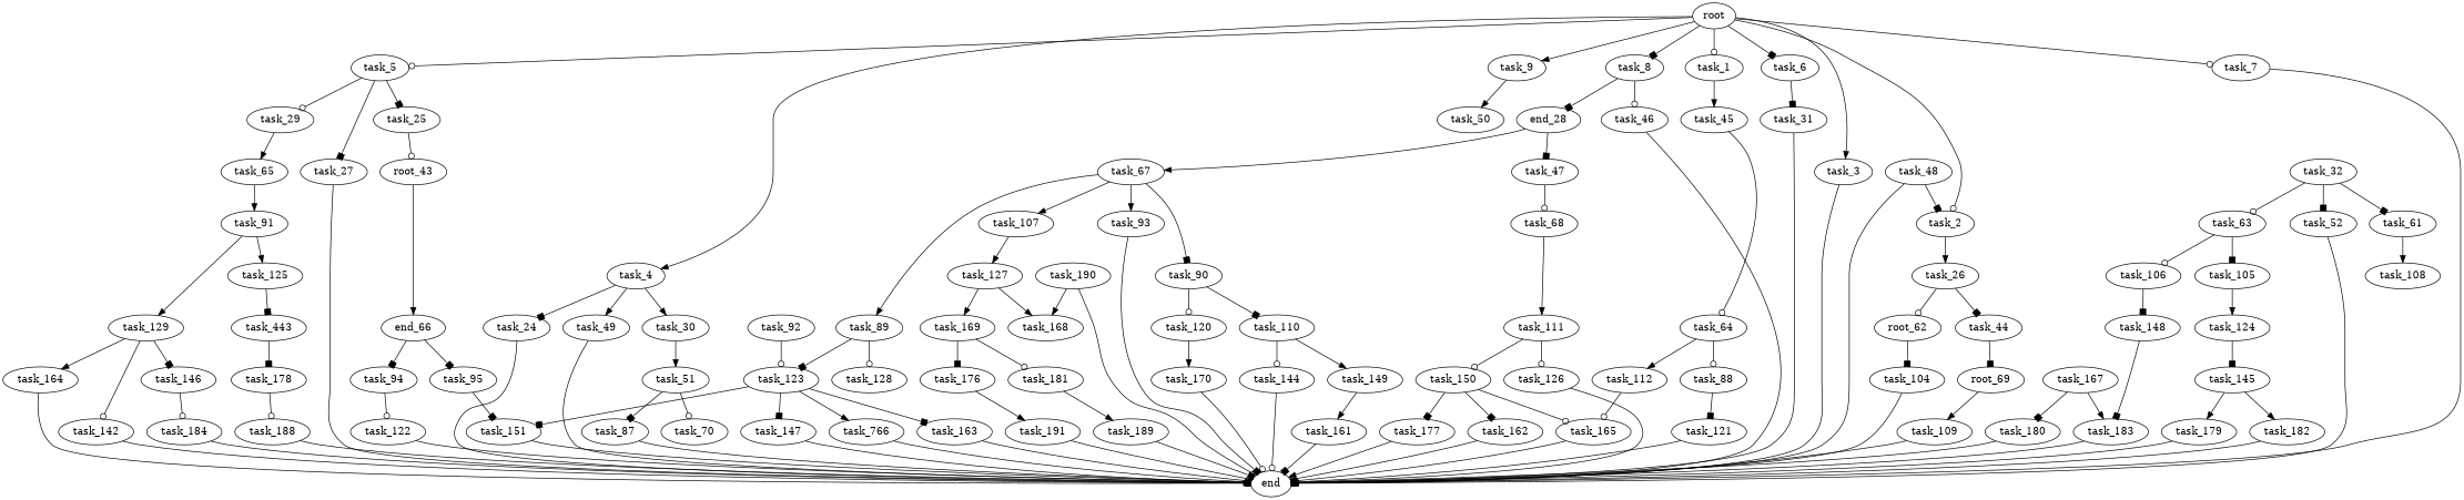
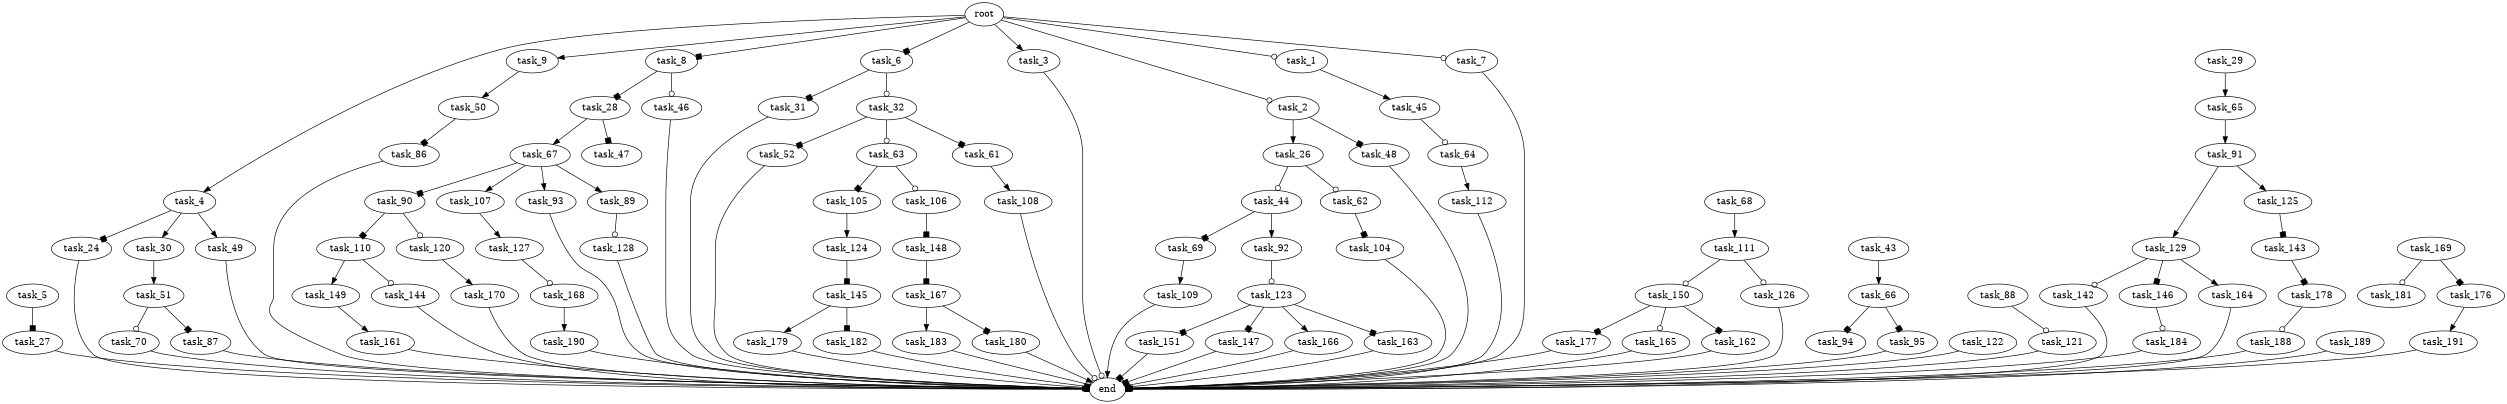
  digraph {
    edge [arrowhead=odot]
    task_129
    task_142
    task_146
    task_164
    end
    task_184
    task_27
    task_149
    task_161
    task_68
    task_111
    task_150
    task_126
    task_50
+   task_86
    task_91
    task_125
-   task_143 [label=task_443]
-   task_66 [label=end_66]
+   task_143
+   task_66
    task_94
    task_95
    task_122
    task_5
-   task_25
    task_29
-   task_43 [label=root_43]
+   task_43
    task_65
    task_4
    task_24
    task_30
    task_49
    task_51
    task_121
    task_151
    task_112
    task_147
    task_90
    task_110
    task_120
    task_144
    task_170
    task_31
    task_178
    task_188
    task_26
    task_44
-   task_62 [label=root_62]
-   task_69 [label=root_69]
+   task_62
+   task_69
    task_92
    task_104
    task_64
    task_88
    task_190
    task_70
    task_87
-   task_28 [label=end_28]
+   task_28
    task_67
    task_47
    task_107
    task_93
    task_89
    task_9
    task_109
    task_123
    task_177
    task_165
    task_162
    task_183
    root
    task_8
    task_6
    task_3
    task_2
    task_1
    task_7
    task_46
    task_32
    task_48
    task_45
    task_167
    task_180
    task_179
    task_181
    task_189
-   task_166 [label=task_766]
+   task_166
    task_182
    task_105
    task_124
    task_145
    task_52
    task_168
    task_106
    task_148
    task_63
    task_61
    task_169
    task_176
    task_191
    task_163
    task_127
    task_108
    task_128
    task_129 -> task_142
    task_129 -> task_146 [arrowhead=box]
    task_129 -> task_164 [arrowhead=normal]
    task_142 -> end
    task_146 -> task_184
    task_164 -> end [arrowhead=normal]
    task_184 -> end [arrowhead=box]
    task_27 -> end
    task_149 -> task_161 [arrowhead=normal]
    task_161 -> end [arrowhead=box]
    task_68 -> task_111 [arrowhead=normal]
    task_111 -> task_150
    task_111 -> task_126
    task_150 -> task_177 [arrowhead=box]
    task_150 -> task_165
    task_150 -> task_162 [arrowhead=box]
    task_126 -> end [arrowhead=box]
+   task_50 -> task_86 [arrowhead=box]
+   task_86 -> end [arrowhead=normal]
    task_91 -> task_129 [arrowhead=normal]
    task_91 -> task_125 [arrowhead=normal]
    task_125 -> task_143 [arrowhead=box]
    task_143 -> task_178 [arrowhead=box]
    task_66 -> task_94 [arrowhead=box]
    task_66 -> task_95 [arrowhead=box]
-   task_94 -> task_122
-   task_95 -> task_151 [arrowhead=box]
+   task_95 -> end [arrowhead=box]
    task_122 -> end
    task_5 -> task_27 [arrowhead=box]
-   task_5 -> task_25 [arrowhead=box]
-   task_5 -> task_29
-   task_25 -> task_43
    task_29 -> task_65 [arrowhead=normal]
    task_43 -> task_66 [arrowhead=normal]
    task_65 -> task_91 [arrowhead=normal]
    task_4 -> task_24 [arrowhead=box]
    task_4 -> task_30 [arrowhead=normal]
    task_4 -> task_49 [arrowhead=normal]
-   task_24 -> end [arrowhead=box]
+   task_24 -> end
    task_30 -> task_51 [arrowhead=normal]
    task_49 -> end
    task_51 -> task_70
    task_51 -> task_87 [arrowhead=box]
    task_121 -> end
    task_151 -> end [arrowhead=box]
-   task_112 -> task_165
+   task_112 -> end
    task_147 -> end [arrowhead=box]
    task_90 -> task_110 [arrowhead=box]
    task_90 -> task_120
    task_110 -> task_149 [arrowhead=normal]
    task_110 -> task_144
    task_120 -> task_170 [arrowhead=normal]
    task_144 -> end
    task_170 -> end
    task_31 -> end [arrowhead=box]
    task_178 -> task_188
    task_188 -> end [arrowhead=normal]
-   task_26 -> task_44 [arrowhead=box]
+   task_26 -> task_44
    task_26 -> task_62
    task_44 -> task_69 [arrowhead=box]
+   task_44 -> task_92 [arrowhead=normal]
    task_62 -> task_104 [arrowhead=box]
    task_69 -> task_109 [arrowhead=normal]
    task_92 -> task_123
    task_104 -> end [arrowhead=box]
    task_64 -> task_112 [arrowhead=normal]
-   task_64 -> task_88
-   task_88 -> task_121 [arrowhead=box]
+   task_88 -> task_121
    task_190 -> end
+   task_70 -> end
    task_87 -> end
    task_28 -> task_67 [arrowhead=normal]
    task_28 -> task_47 [arrowhead=box]
    task_67 -> task_90 [arrowhead=box]
    task_67 -> task_107 [arrowhead=normal]
    task_67 -> task_93 [arrowhead=normal]
    task_67 -> task_89 [arrowhead=normal]
-   task_47 -> task_68
    task_107 -> task_127 [arrowhead=normal]
    task_93 -> end [arrowhead=box]
-   task_89 -> task_123 [arrowhead=box]
    task_89 -> task_128
    task_9 -> task_50 [arrowhead=normal]
    task_109 -> end [arrowhead=normal]
    task_123 -> task_151 [arrowhead=box]
    task_123 -> task_147 [arrowhead=box]
    task_123 -> task_166 [arrowhead=normal]
    task_123 -> task_163 [arrowhead=box]
    task_177 -> end [arrowhead=normal]
    task_165 -> end [arrowhead=box]
    task_162 -> end
    task_183 -> end
-   root -> task_5
    root -> task_4 [arrowhead=normal]
    root -> task_9 [arrowhead=normal]
    root -> task_8 [arrowhead=box]
    root -> task_6 [arrowhead=box]
    root -> task_3 [arrowhead=normal]
    root -> task_2
    root -> task_1
    root -> task_7
    task_8 -> task_28 [arrowhead=box]
    task_8 -> task_46
    task_6 -> task_31 [arrowhead=box]
+   task_6 -> task_32
    task_3 -> end
    task_2 -> task_26 [arrowhead=normal]
-   task_48 -> task_2 [arrowhead=box]
+   task_2 -> task_48 [arrowhead=box]
    task_1 -> task_45 [arrowhead=normal]
    task_7 -> end [arrowhead=normal]
    task_46 -> end [arrowhead=normal]
    task_32 -> task_52 [arrowhead=box]
    task_32 -> task_63
    task_32 -> task_61 [arrowhead=box]
    task_48 -> end [arrowhead=normal]
    task_45 -> task_64
    task_167 -> task_183 [arrowhead=normal]
    task_167 -> task_180 [arrowhead=box]
    task_180 -> end [arrowhead=normal]
    task_179 -> end
-   task_181 -> task_189 [arrowhead=normal]
    task_189 -> end [arrowhead=box]
    task_166 -> end
    task_182 -> end [arrowhead=box]
    task_105 -> task_124 [arrowhead=normal]
    task_124 -> task_145 [arrowhead=box]
    task_145 -> task_179 [arrowhead=normal]
-   task_145 -> task_182 [arrowhead=normal]
+   task_145 -> task_182 [arrowhead=box]
    task_52 -> end [arrowhead=box]
-   task_190 -> task_168 [arrowhead=normal]
+   task_168 -> task_190 [arrowhead=normal]
    task_106 -> task_148 [arrowhead=box]
-   task_148 -> task_183 [arrowhead=box]
+   task_148 -> task_167 [arrowhead=box]
    task_63 -> task_105 [arrowhead=box]
    task_63 -> task_106
    task_61 -> task_108 [arrowhead=normal]
    task_169 -> task_181
    task_169 -> task_176 [arrowhead=box]
    task_176 -> task_191 [arrowhead=normal]
    task_191 -> end
    task_163 -> end
-   task_127 -> task_168 [arrowhead=normal]
-   task_127 -> task_169 [arrowhead=normal]
+   task_127 -> task_168
+   task_108 -> end
+   task_128 -> end
  }
